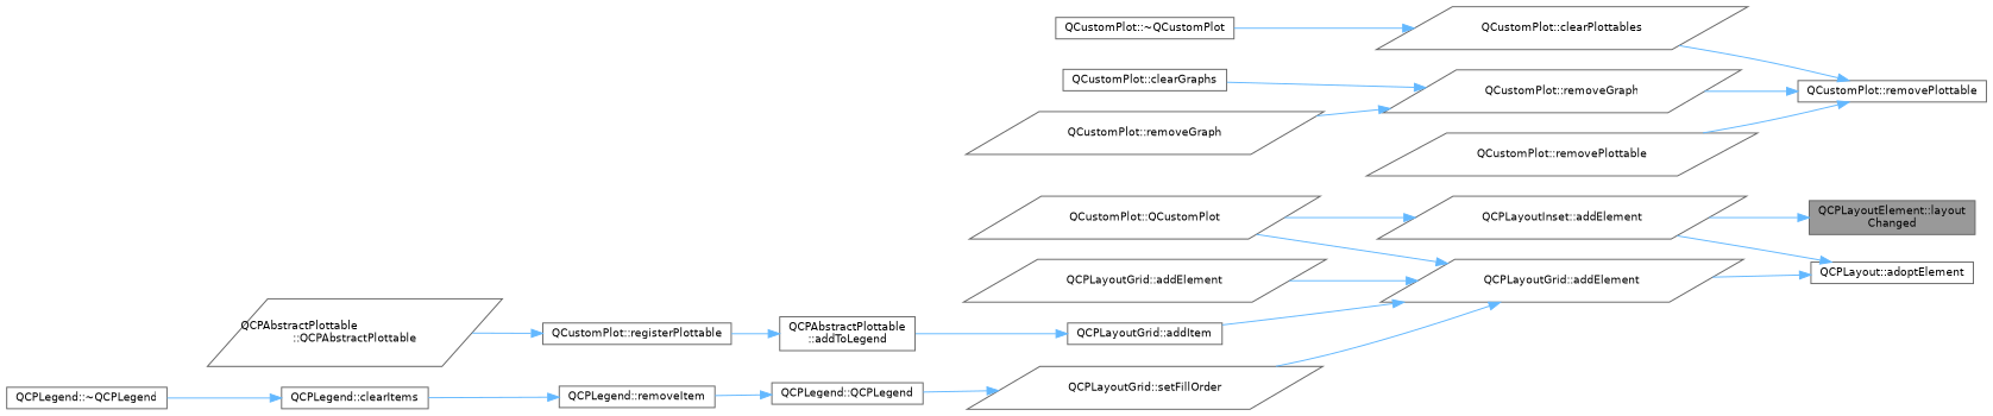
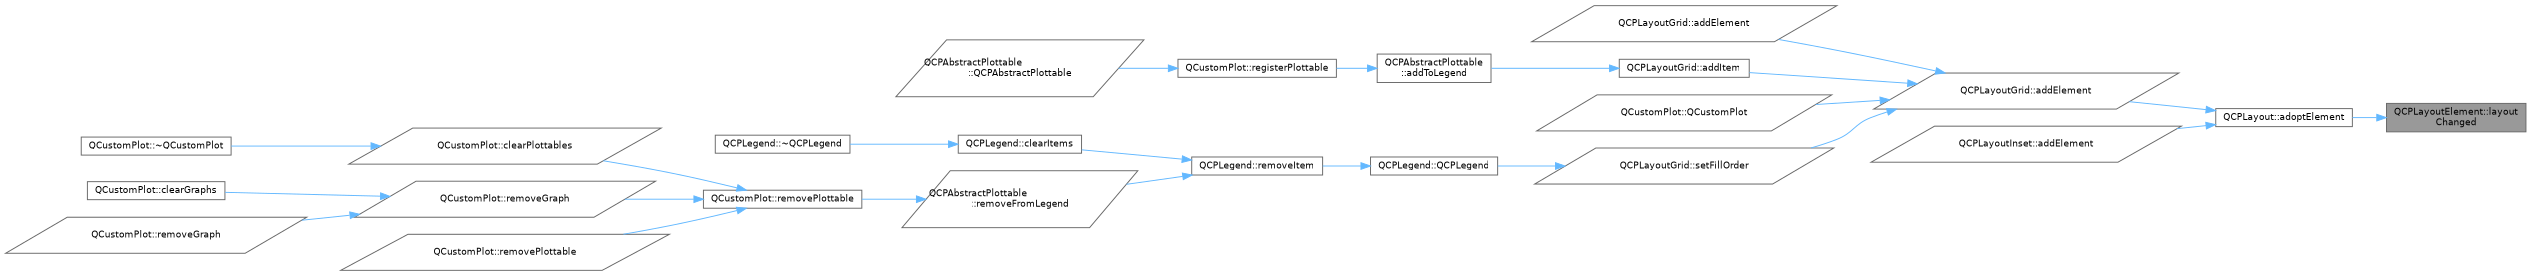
  digraph {
    rankdir=RL
    node [color=grey40 fillcolor=white fontname=Helvetica fontsize=10 shape=box style=filled]
    edge [color=steelblue1 dir=back fontname=Helvetica fontsize=10 labelfontname=Helvetica labelfontsize=10 style=solid]
    n1 [color=gray40 fillcolor=grey60 fontcolor=black height=0.2 label="QCPLayoutElement::layout\lChanged" width=0.4]
    n2 [height=0.2 label="QCPLayout::adoptElement" width=0.4]
    n3 [height=0.2 label="QCPLayoutGrid::addElement" shape=parallelogram width=0.4]
    n4 [height=0.2 label="QCPLayoutInset::addElement" shape=parallelogram width=0.4]
    n5 [height=0.2 label="QCPLayoutGrid::addElement" shape=parallelogram width=0.4]
    n6 [height=0.2 label="QCPLayoutGrid::addItem" width=0.4]
    n7 [height=0.2 label="QCustomPlot::QCustomPlot" shape=parallelogram width=0.4]
    n8 [height=0.2 label="QCPLayoutGrid::setFillOrder" shape=parallelogram width=0.4]
    n9 [height=0.2 label="QCPAbstractPlottable\l::addToLegend" width=0.4]
    n10 [height=0.2 label="QCPLegend::QCPLegend" width=0.4]
    n11 [height=0.2 label="QCustomPlot::registerPlottable" width=0.4]
    n12 [height=0.2 label="QCPAbstractPlottable\l::QCPAbstractPlottable" shape=parallelogram width=0.4]
    n13 [height=0.2 label="QCPLegend::removeItem" width=0.4]
    n14 [height=0.2 label="QCPLegend::clearItems" width=0.4]
+   n15 [height=0.2 label="QCPAbstractPlottable\l::removeFromLegend" shape=parallelogram width=0.4]
    n16 [height=0.2 label="QCPLegend::~QCPLegend" width=0.4]
    n17 [height=0.2 label="QCustomPlot::removePlottable" width=0.4]
    n18 [height=0.2 label="QCustomPlot::clearPlottables" shape=parallelogram width=0.4]
    n19 [height=0.2 label="QCustomPlot::removeGraph" shape=parallelogram width=0.4]
    n20 [height=0.2 label="QCustomPlot::removePlottable" shape=parallelogram width=0.4]
    n21 [height=0.2 label="QCustomPlot::~QCustomPlot" width=0.4]
    n22 [height=0.2 label="QCustomPlot::clearGraphs" width=0.4]
    n23 [height=0.2 label="QCustomPlot::removeGraph" shape=parallelogram width=0.4]
-   n1 -> n4
+   n1 -> n2
    n2 -> n3
    n2 -> n4
    n3 -> n5
    n3 -> n6
    n3 -> n7
    n3 -> n8
-   n4 -> n7
    n6 -> n9
    n8 -> n10
    n9 -> n11
    n10 -> n13
    n11 -> n12
    n13 -> n14
+   n13 -> n15
    n14 -> n16
+   n15 -> n17
    n17 -> n18
    n17 -> n19
    n17 -> n20
    n18 -> n21
    n19 -> n22
    n19 -> n23
  }
